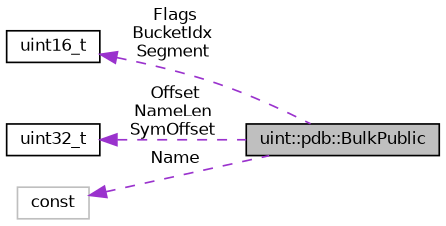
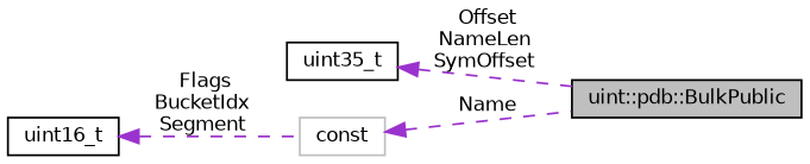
  digraph {
    rankdir=LR
    node [color=black fontname=Helvetica fontsize=10 shape=record]
    edge [color=darkorchid3 dir=back fontname=Helvetica fontsize=10 labelfontname=Helvetica labelfontsize=10 style=dashed]
    n1 [fillcolor=grey75 fontcolor=black height=0.2 label="uint::pdb::BulkPublic" style=filled width=0.4]
    n2 [height=0.2 label=uint16_t width=0.4]
-   n3 [height=0.2 label=uint32_t width=0.4]
+   n3 [height=0.2 label=uint35_t width=0.4]
    n4 [color=grey75 height=0.2 label=const width=0.4]
-   n2 -> n1 [label=" Flags\nBucketIdx\nSegment"]
+   n2 -> n4 [label=" Flags\nBucketIdx\nSegment"]
    n3 -> n1 [label=" Offset\nNameLen\nSymOffset"]
    n4 -> n1 [label=" Name"]
  }
